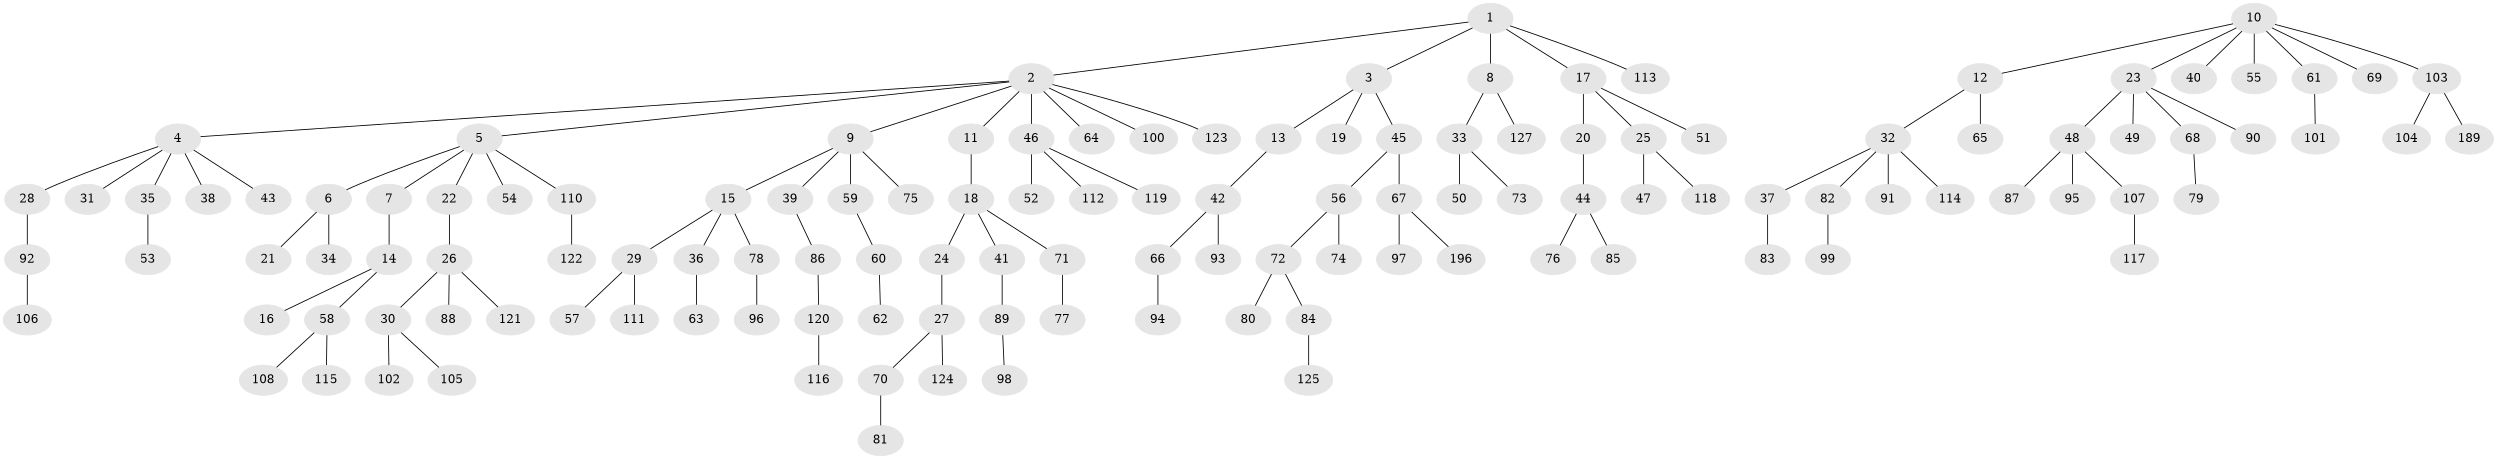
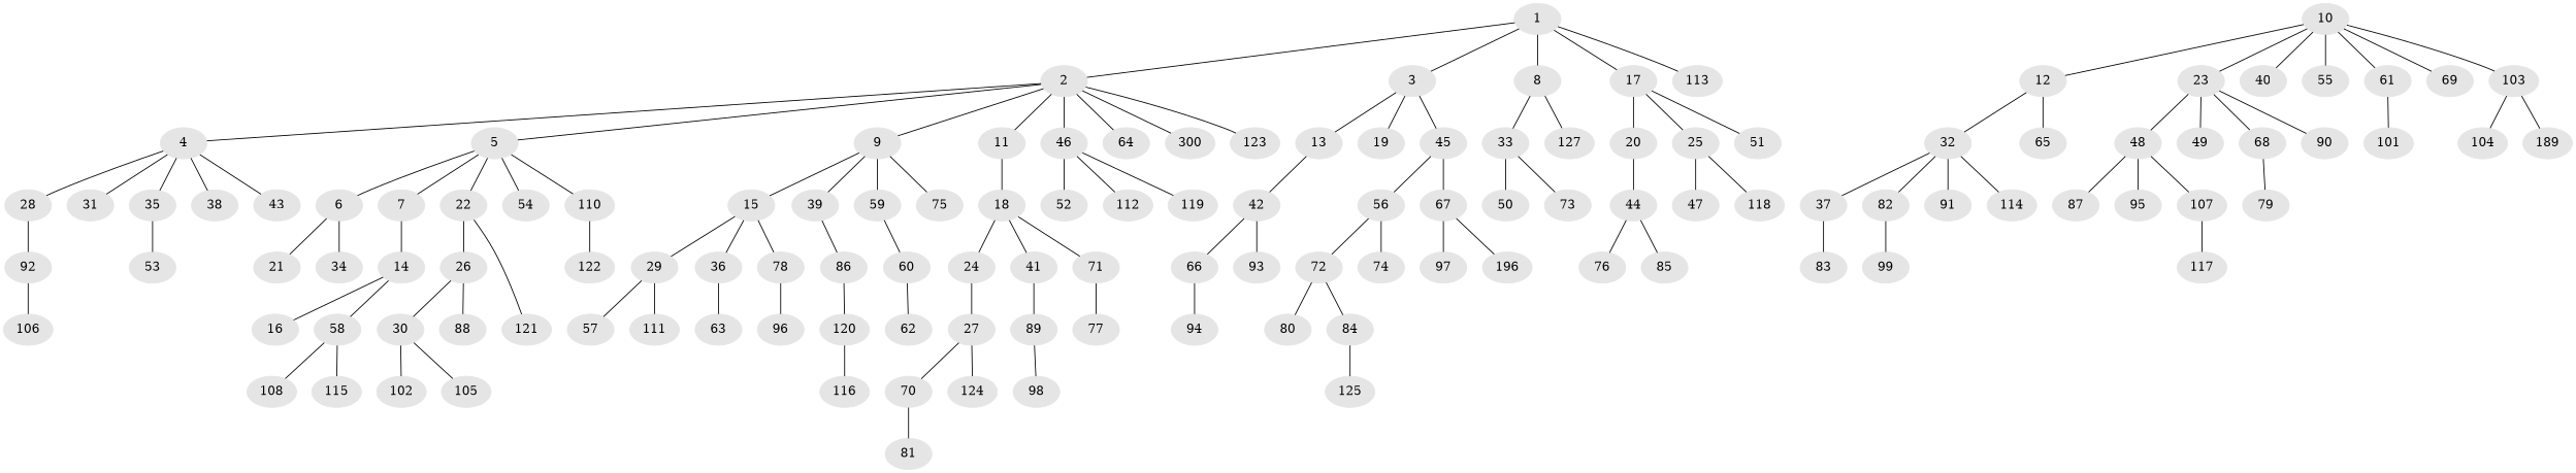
  graph {
    node [color=gray90 style=filled]
    1
    2
    3
    8
    17
    113
    4
    5
    9
    11
    46
    64
-   100
+   100 [label=300]
    123
    13
    19
    45
    33
    127
    20
    25
    51
    28
    31
    35
    38
    43
    6
    7
    22
    54
    110
    15
    39
    59
    75
    18
    52
    112
    119
    42
    56
    67
    92
    53
    21
    34
    14
    26
    122
    16
    58
    10
    12
    23
    40
    55
    61
    69
    103
    50
    73
    29
    36
    78
    86
    60
    32
    65
    48
    49
    68
    90
    101
    104
    n76 [label=189]
    24
    41
    71
    37
    82
    91
    114
    66
    93
    108
    115
    57
    111
    63
    96
    44
    47
    118
    27
    89
    77
    76
    85
    30
    88
    121
    87
    95
    107
    79
    70
    124
    102
    105
    81
    106
    83
    99
    120
    98
    94
    72
    74
    97
    n121 [label=196]
    117
    80
    84
    62
    125
    116
    1 -- 2
    1 -- 3
    1 -- 8
    1 -- 17
    1 -- 113
    2 -- 4
    2 -- 5
    2 -- 9
    2 -- 11
    2 -- 46
    2 -- 64
    2 -- 100
    2 -- 123
    3 -- 13
    3 -- 19
    3 -- 45
    8 -- 33
    8 -- 127
    17 -- 20
    17 -- 25
    17 -- 51
    4 -- 28
    4 -- 31
    4 -- 35
    4 -- 38
    4 -- 43
    5 -- 6
    5 -- 7
    5 -- 22
    5 -- 54
    5 -- 110
    9 -- 15
    9 -- 39
    9 -- 59
    9 -- 75
    11 -- 18
    46 -- 52
    46 -- 112
    46 -- 119
    13 -- 42
    45 -- 56
    45 -- 67
    33 -- 50
    33 -- 73
    20 -- 44
    25 -- 47
    25 -- 118
    28 -- 92
    35 -- 53
    6 -- 21
    6 -- 34
    7 -- 14
    22 -- 26
    110 -- 122
    15 -- 29
    15 -- 36
    15 -- 78
    39 -- 86
    59 -- 60
    18 -- 24
    18 -- 41
    18 -- 71
    42 -- 66
    42 -- 93
    56 -- 72
    56 -- 74
    67 -- 97
    67 -- n121
    92 -- 106
    14 -- 16
    14 -- 58
    26 -- 30
    26 -- 88
-   26 -- 121
+   22 -- 121
    58 -- 108
    58 -- 115
    10 -- 12
    10 -- 23
    10 -- 40
    10 -- 55
    10 -- 61
    10 -- 69
    10 -- 103
    12 -- 32
    12 -- 65
    23 -- 48
    23 -- 49
    23 -- 68
    23 -- 90
    61 -- 101
    103 -- 104
    103 -- n76
    29 -- 57
    29 -- 111
    36 -- 63
    78 -- 96
    86 -- 120
    60 -- 62
    32 -- 37
    32 -- 82
    32 -- 91
    32 -- 114
    48 -- 87
    48 -- 95
    48 -- 107
    68 -- 79
    24 -- 27
    41 -- 89
    71 -- 77
    37 -- 83
    82 -- 99
    66 -- 94
    44 -- 76
    44 -- 85
    27 -- 70
    27 -- 124
    89 -- 98
    30 -- 102
    30 -- 105
    107 -- 117
    70 -- 81
    120 -- 116
    72 -- 80
    72 -- 84
    84 -- 125
  }
